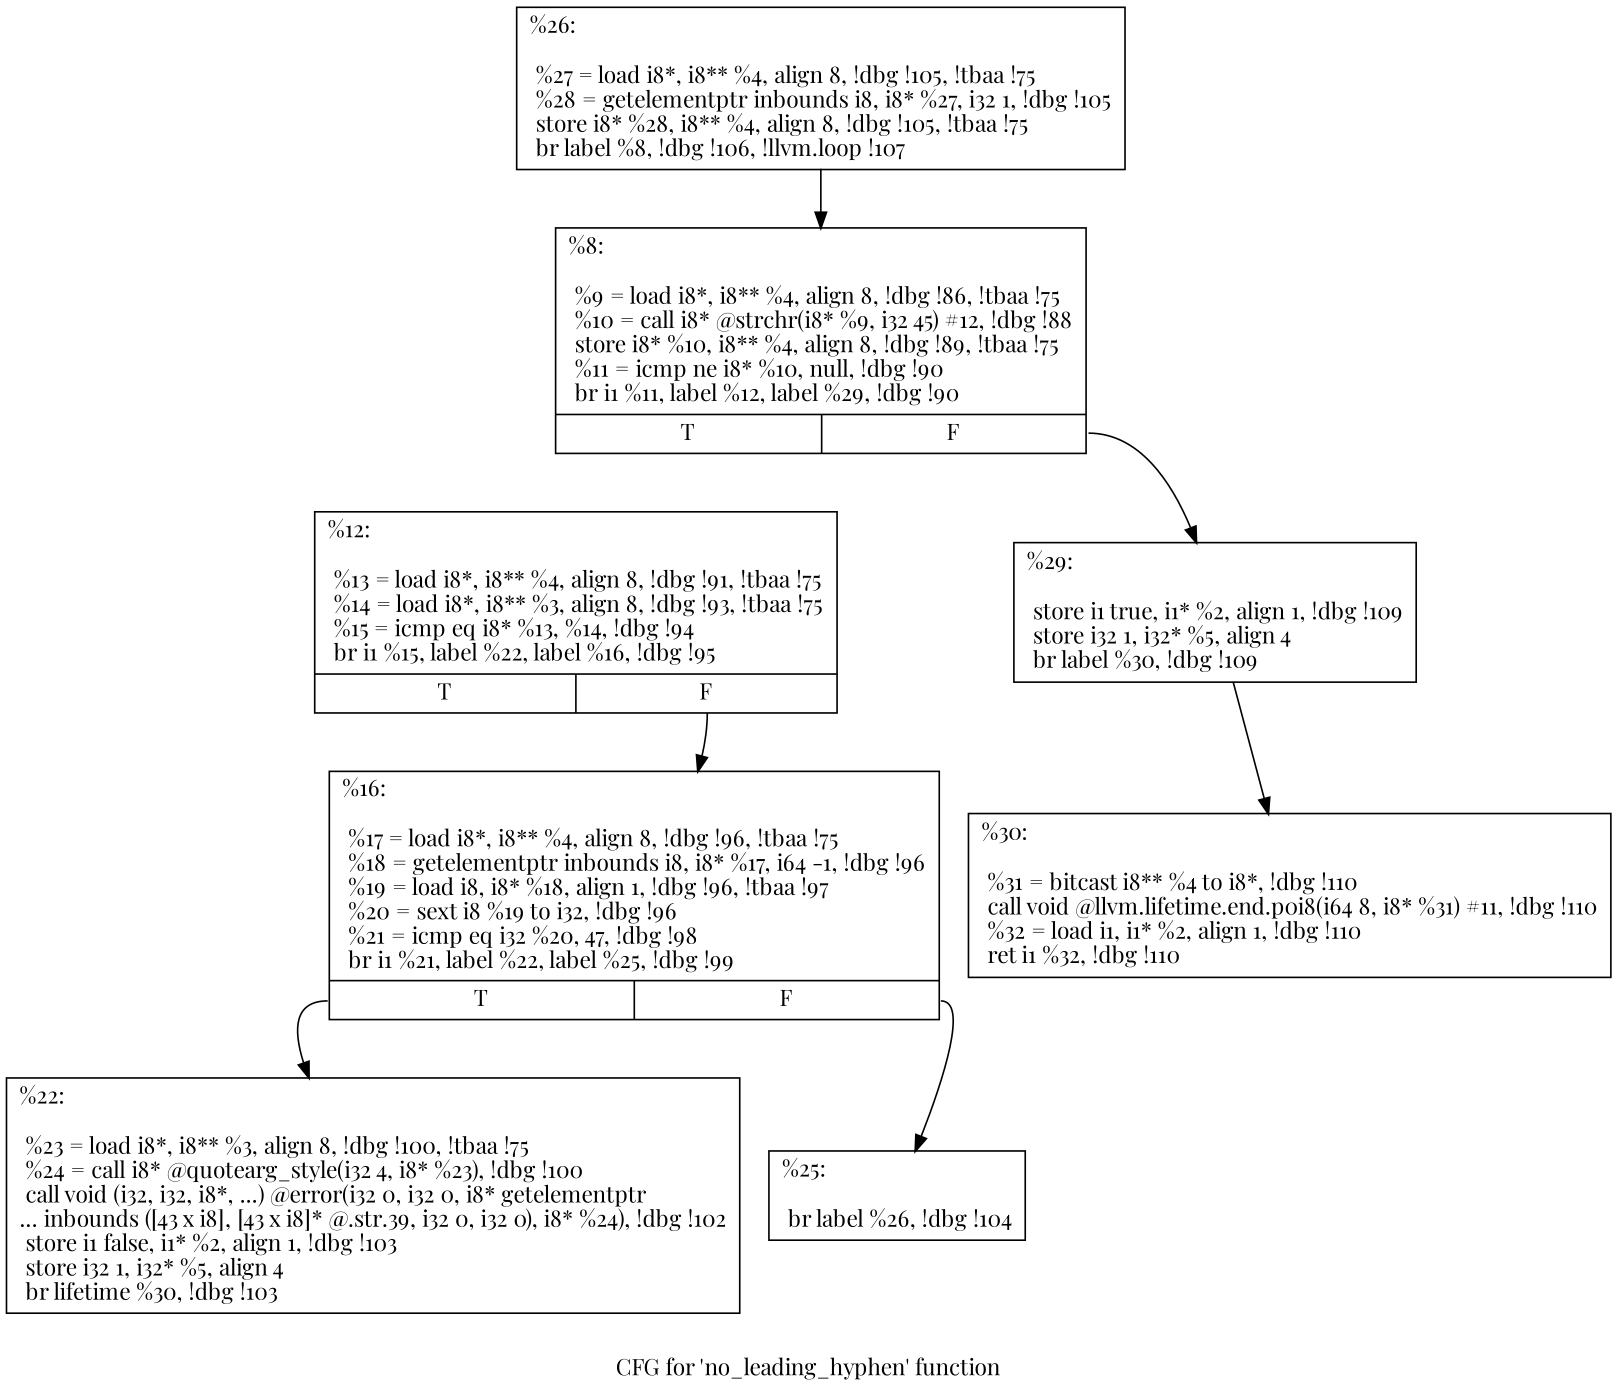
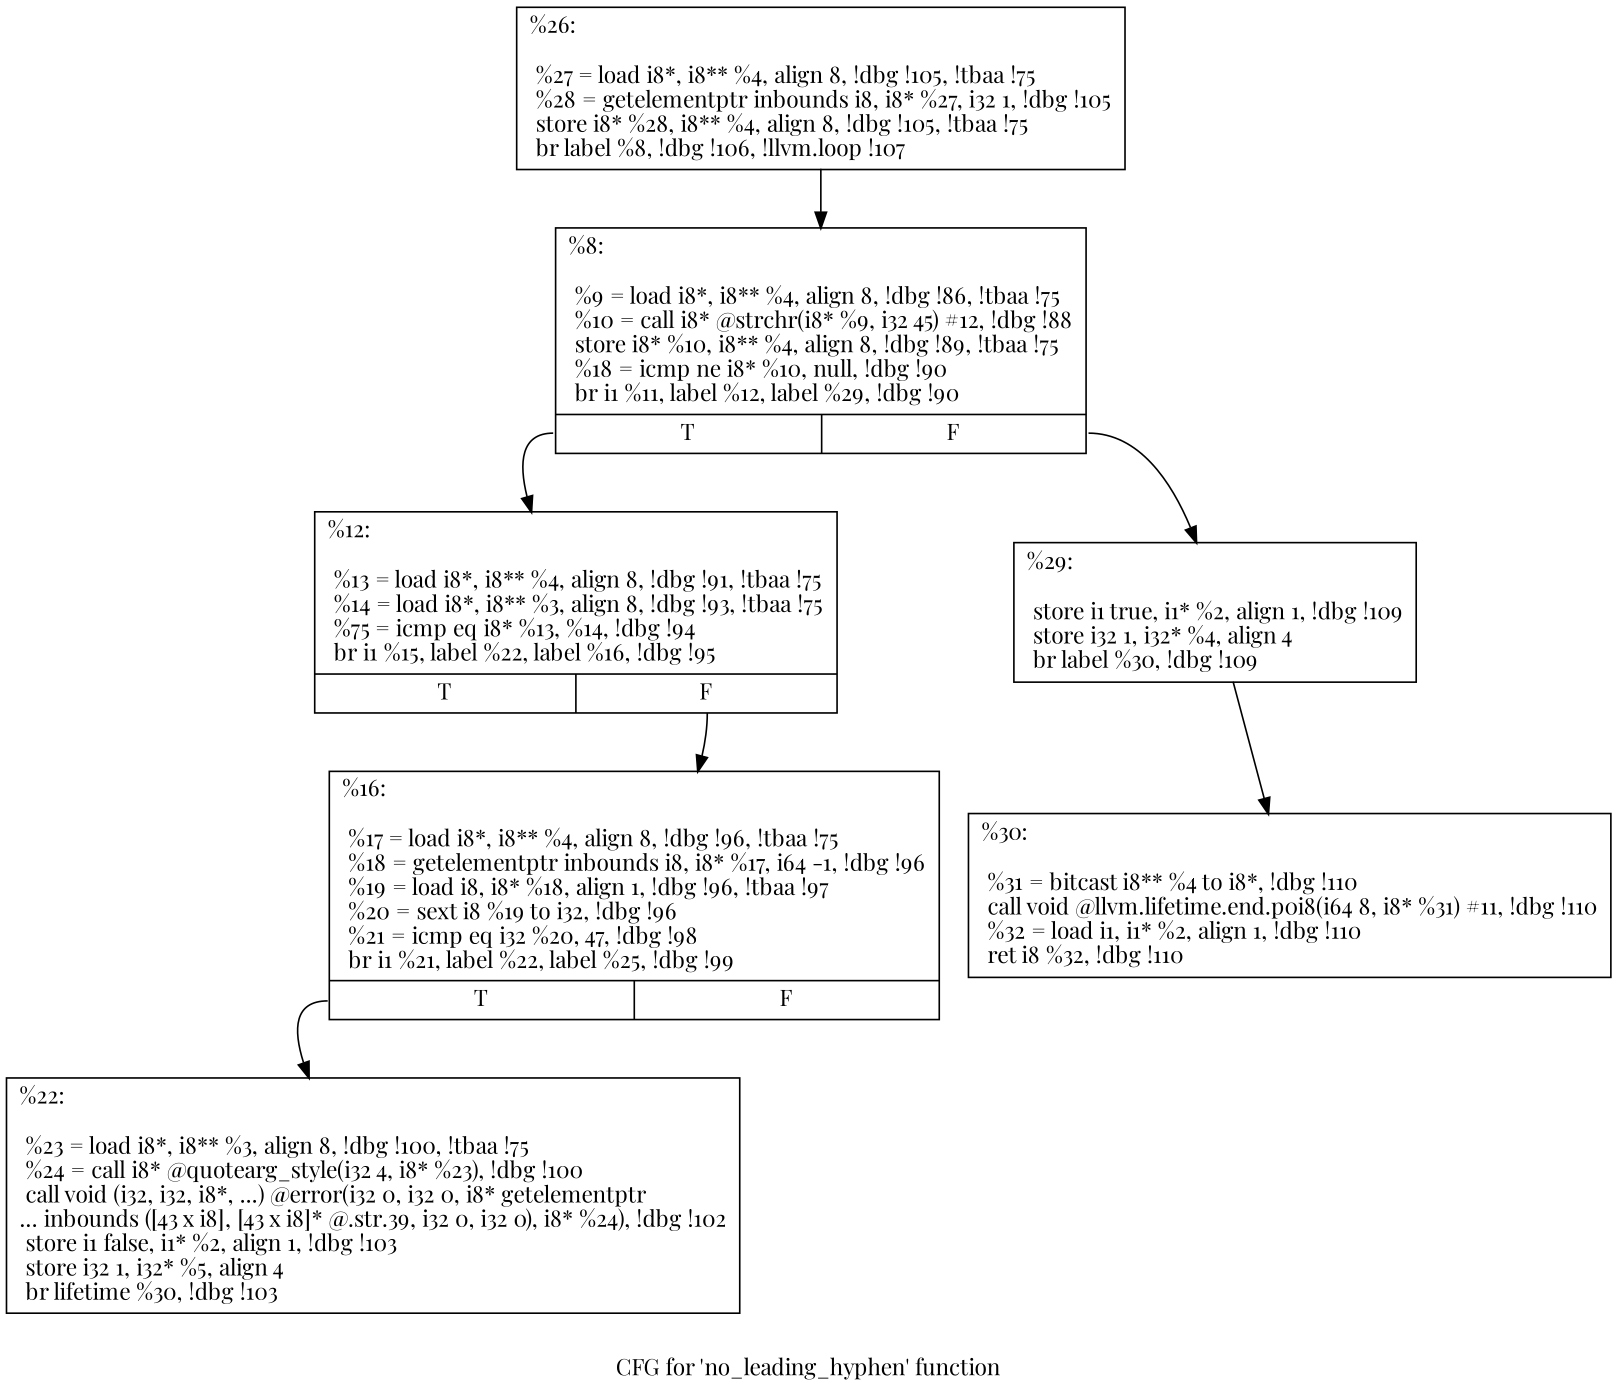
  digraph {
    fontname="Playfair Display"
    label="CFG for 'no_leading_hyphen' function"
    node [fontname="Playfair Display" shape=record]
    edge [fontname="Playfair Display" tailport=s1]
-   n1 [label="{%8:\l\l  %9 = load i8*, i8** %4, align 8, !dbg !86, !tbaa !75\l  %10 = call i8* @strchr(i8* %9, i32 45) #12, !dbg !88\l  store i8* %10, i8** %4, align 8, !dbg !89, !tbaa !75\l  %11 = icmp ne i8* %10, null, !dbg !90\l  br i1 %11, label %12, label %29, !dbg !90\l|{<s0>T|<s1>F}}"]
-   n2 [label="{%12:\l\l  %13 = load i8*, i8** %4, align 8, !dbg !91, !tbaa !75\l  %14 = load i8*, i8** %3, align 8, !dbg !93, !tbaa !75\l  %15 = icmp eq i8* %13, %14, !dbg !94\l  br i1 %15, label %22, label %16, !dbg !95\l|{<s0>T|<s1>F}}"]
-   n3 [label="{%29:\l\l  store i1 true, i1* %2, align 1, !dbg !109\l  store i32 1, i32* %5, align 4\l  br label %30, !dbg !109\l}"]
+   n1 [label="{%8:\l\l  %9 = load i8*, i8** %4, align 8, !dbg !86, !tbaa !75\l  %10 = call i8* @strchr(i8* %9, i32 45) #12, !dbg !88\l  store i8* %10, i8** %4, align 8, !dbg !89, !tbaa !75\l  %18 = icmp ne i8* %10, null, !dbg !90\l  br i1 %11, label %12, label %29, !dbg !90\l|{<s0>T|<s1>F}}"]
+   n2 [label="{%12:\l\l  %13 = load i8*, i8** %4, align 8, !dbg !91, !tbaa !75\l  %14 = load i8*, i8** %3, align 8, !dbg !93, !tbaa !75\l  %75 = icmp eq i8* %13, %14, !dbg !94\l  br i1 %15, label %22, label %16, !dbg !95\l|{<s0>T|<s1>F}}"]
+   n3 [label="{%29:\l\l  store i1 true, i1* %2, align 1, !dbg !109\l  store i32 1, i32* %4, align 4\l  br label %30, !dbg !109\l}"]
    n4 [label="{%16:\l\l  %17 = load i8*, i8** %4, align 8, !dbg !96, !tbaa !75\l  %18 = getelementptr inbounds i8, i8* %17, i64 -1, !dbg !96\l  %19 = load i8, i8* %18, align 1, !dbg !96, !tbaa !97\l  %20 = sext i8 %19 to i32, !dbg !96\l  %21 = icmp eq i32 %20, 47, !dbg !98\l  br i1 %21, label %22, label %25, !dbg !99\l|{<s0>T|<s1>F}}"]
-   n5 [label="{%30:\l\l  %31 = bitcast i8** %4 to i8*, !dbg !110\l  call void @llvm.lifetime.end.p0i8(i64 8, i8* %31) #11, !dbg !110\l  %32 = load i1, i1* %2, align 1, !dbg !110\l  ret i1 %32, !dbg !110\l}"]
+   n5 [label="{%30:\l\l  %31 = bitcast i8** %4 to i8*, !dbg !110\l  call void @llvm.lifetime.end.p0i8(i64 8, i8* %31) #11, !dbg !110\l  %32 = load i1, i1* %2, align 1, !dbg !110\l  ret i8 %32, !dbg !110\l}"]
    n6 [label="{%22:\l\l  %23 = load i8*, i8** %3, align 8, !dbg !100, !tbaa !75\l  %24 = call i8* @quotearg_style(i32 4, i8* %23), !dbg !100\l  call void (i32, i32, i8*, ...) @error(i32 0, i32 0, i8* getelementptr\l... inbounds ([43 x i8], [43 x i8]* @.str.39, i32 0, i32 0), i8* %24), !dbg !102\l  store i1 false, i1* %2, align 1, !dbg !103\l  store i32 1, i32* %5, align 4\l  br lifetime %30, !dbg !103\l}"]
-   n7 [label="{%25:\l\l  br label %26, !dbg !104\l}"]
    n8 [label="{%26:\l\l  %27 = load i8*, i8** %4, align 8, !dbg !105, !tbaa !75\l  %28 = getelementptr inbounds i8, i8* %27, i32 1, !dbg !105\l  store i8* %28, i8** %4, align 8, !dbg !105, !tbaa !75\l  br label %8, !dbg !106, !llvm.loop !107\l}"]
+   n1 -> n2 [tailport=s0]
    n1 -> n3
    n2 -> n4
    n3 -> n5 [tailport=""]
    n4 -> n6 [tailport=s0]
-   n4 -> n7
    n8 -> n1 [tailport=""]
  }
